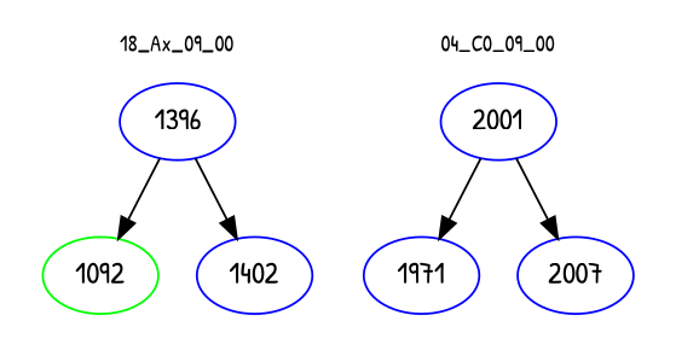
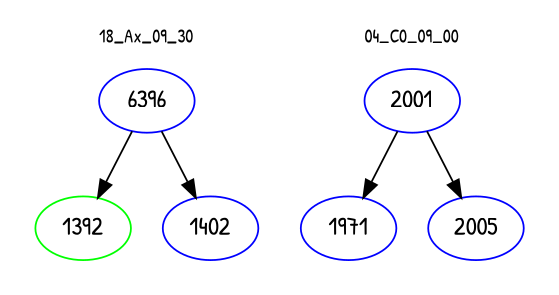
  digraph {
    fontname="Patrick Hand"
    node [color=blue fontname="Patrick Hand"]
    edge [color=black fontname="Patrick Hand"]
-   n1 [label=1396]
-   n2 [color=green label=1092]
+   n1 [label=6396]
+   n2 [color=green label=1392]
    n3 [label=1402]
    n4 [label=2001]
    n5 [label=1971]
-   n6 [label=2007]
+   n6 [label=2005]
    subgraph cluster_1 {
      color=white
      fontsize=10
-     label="18_Ax_09_00"
+     label="18_Ax_09_30"
      n1
      n2
      n3
    }
    subgraph cluster_2 {
      color=white
      fontsize=10
      label="04_C0_09_00"
      n4
      n5
      n6
    }
    n1 -> n2
    n1 -> n3
    n4 -> n5
    n4 -> n6
  }
